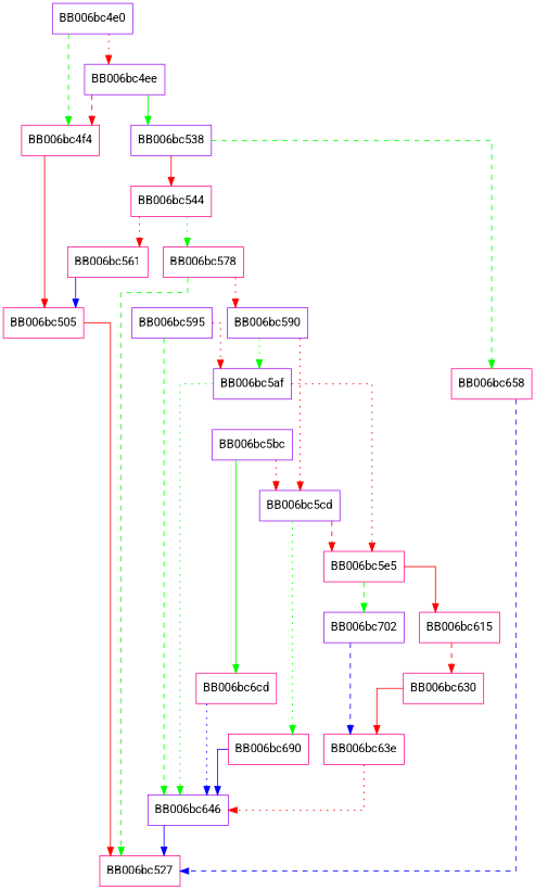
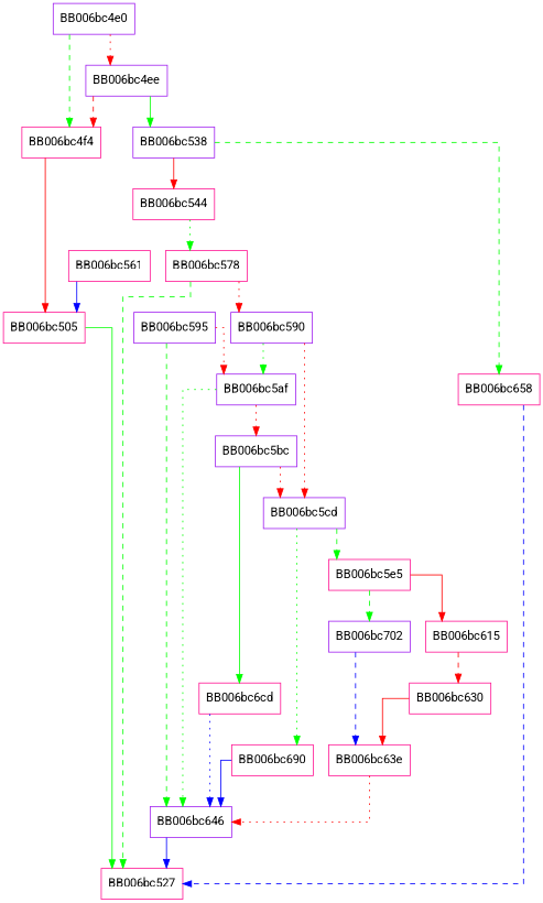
  digraph {
    fontname=Roboto
    splines=ortho
    node [color=deeppink fontname=Roboto shape=box]
    edge [color=red fontname=Roboto style=dotted]
    BB006bc4e0 [color=purple]
    BB006bc4f4
    BB006bc4ee [color=purple]
    BB006bc505
    BB006bc538 [color=purple]
    BB006bc527
    BB006bc658
    BB006bc544
    BB006bc578
    BB006bc561
    BB006bc590 [color=purple]
    BB006bc646 [color=purple]
    BB006bc5af [color=purple]
    BB006bc5cd [color=purple]
    BB006bc5bc [color=purple]
    BB006bc595 [color=purple]
    BB006bc6cd
    BB006bc690
    BB006bc5e5
    BB006bc702 [color=purple]
    BB006bc615
    BB006bc63e
    BB006bc630
    BB006bc4e0 -> BB006bc4f4 [color=green style=dashed]
    BB006bc4e0 -> BB006bc4ee
    BB006bc4f4 -> BB006bc505 [style=solid]
    BB006bc4ee -> BB006bc4f4 [style=dashed]
    BB006bc4ee -> BB006bc538 [color=green style=solid]
-   BB006bc505 -> BB006bc527 [style=solid]
+   BB006bc505 -> BB006bc527 [color=green style=solid]
    BB006bc538 -> BB006bc658 [color=green style=dashed]
    BB006bc538 -> BB006bc544 [style=solid]
    BB006bc658 -> BB006bc527 [color=blue style=dashed]
    BB006bc544 -> BB006bc578 [color=green]
-   BB006bc544 -> BB006bc561
    BB006bc578 -> BB006bc527 [color=green style=dashed]
    BB006bc578 -> BB006bc590
    BB006bc561 -> BB006bc505 [color=blue style=solid]
    BB006bc590 -> BB006bc5af [color=green]
    BB006bc590 -> BB006bc5cd
    BB006bc646 -> BB006bc527 [color=blue style=solid]
    BB006bc5af -> BB006bc646 [color=green]
-   BB006bc5af -> BB006bc5e5
+   BB006bc5af -> BB006bc5bc
    BB006bc5cd -> BB006bc690 [color=green]
-   BB006bc5cd -> BB006bc5e5 [style=dashed]
+   BB006bc5cd -> BB006bc5e5 [color=green style=dashed]
    BB006bc5bc -> BB006bc5cd
    BB006bc5bc -> BB006bc6cd [color=green style=solid]
    BB006bc595 -> BB006bc646 [color=green style=dashed]
    BB006bc595 -> BB006bc5af
    BB006bc6cd -> BB006bc646 [color=blue]
    BB006bc690 -> BB006bc646 [color=blue style=solid]
    BB006bc5e5 -> BB006bc702 [color=green style=dashed]
    BB006bc5e5 -> BB006bc615 [style=solid]
    BB006bc702 -> BB006bc63e [color=blue style=dashed]
    BB006bc615 -> BB006bc630 [style=dashed]
    BB006bc63e -> BB006bc646
    BB006bc630 -> BB006bc63e [style=solid]
  }
